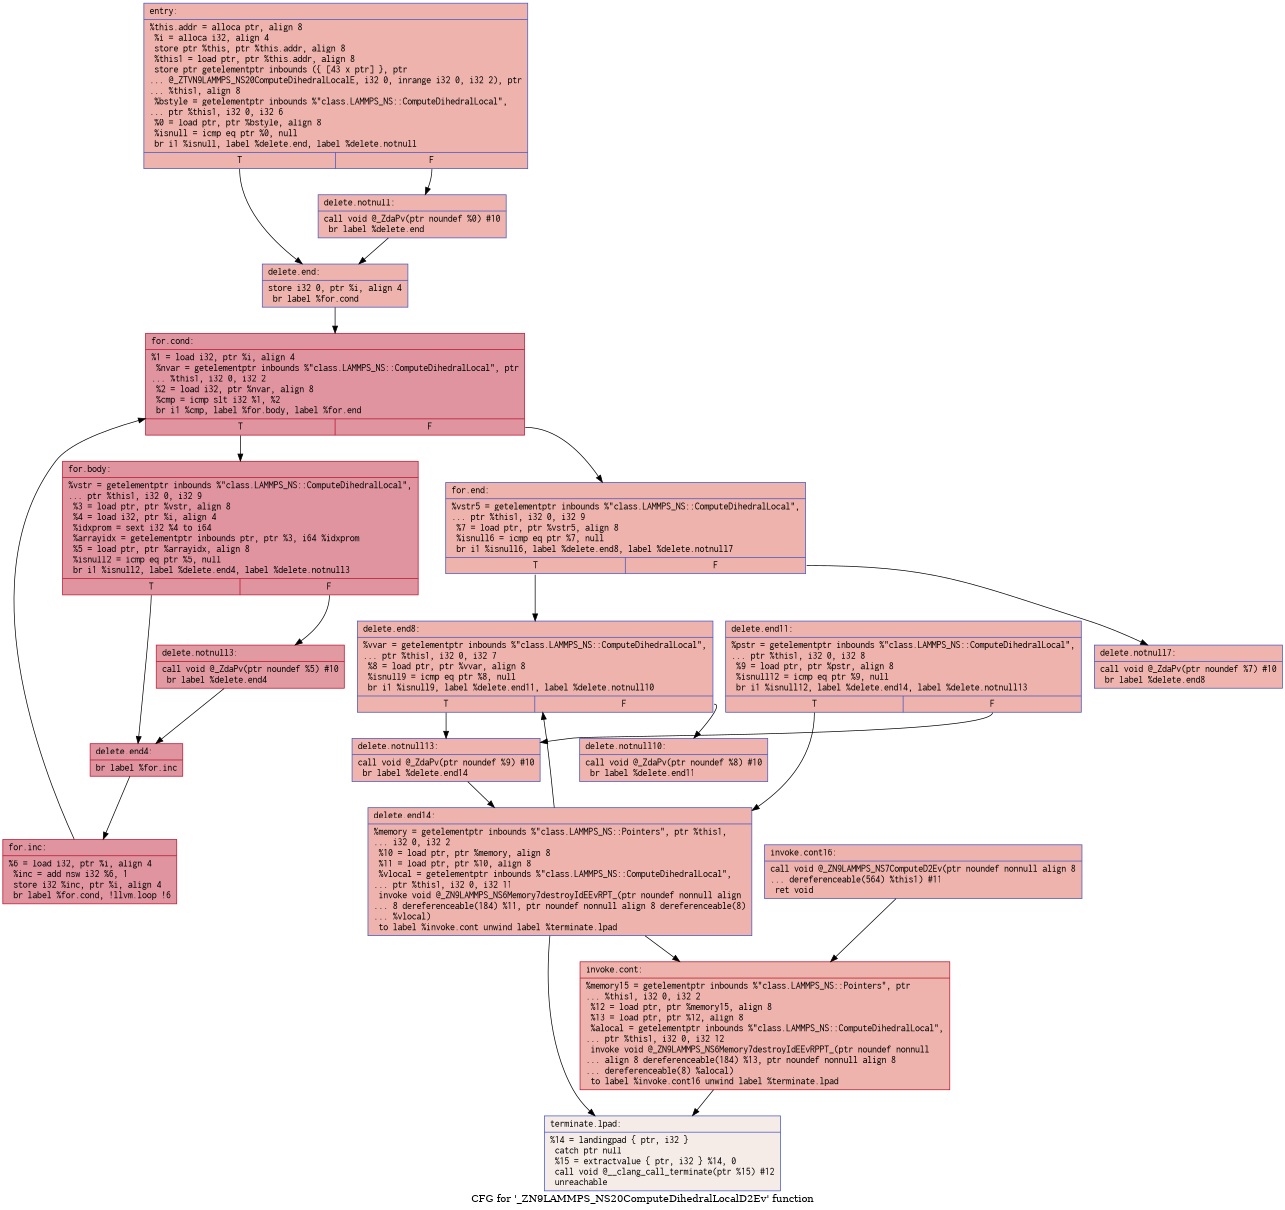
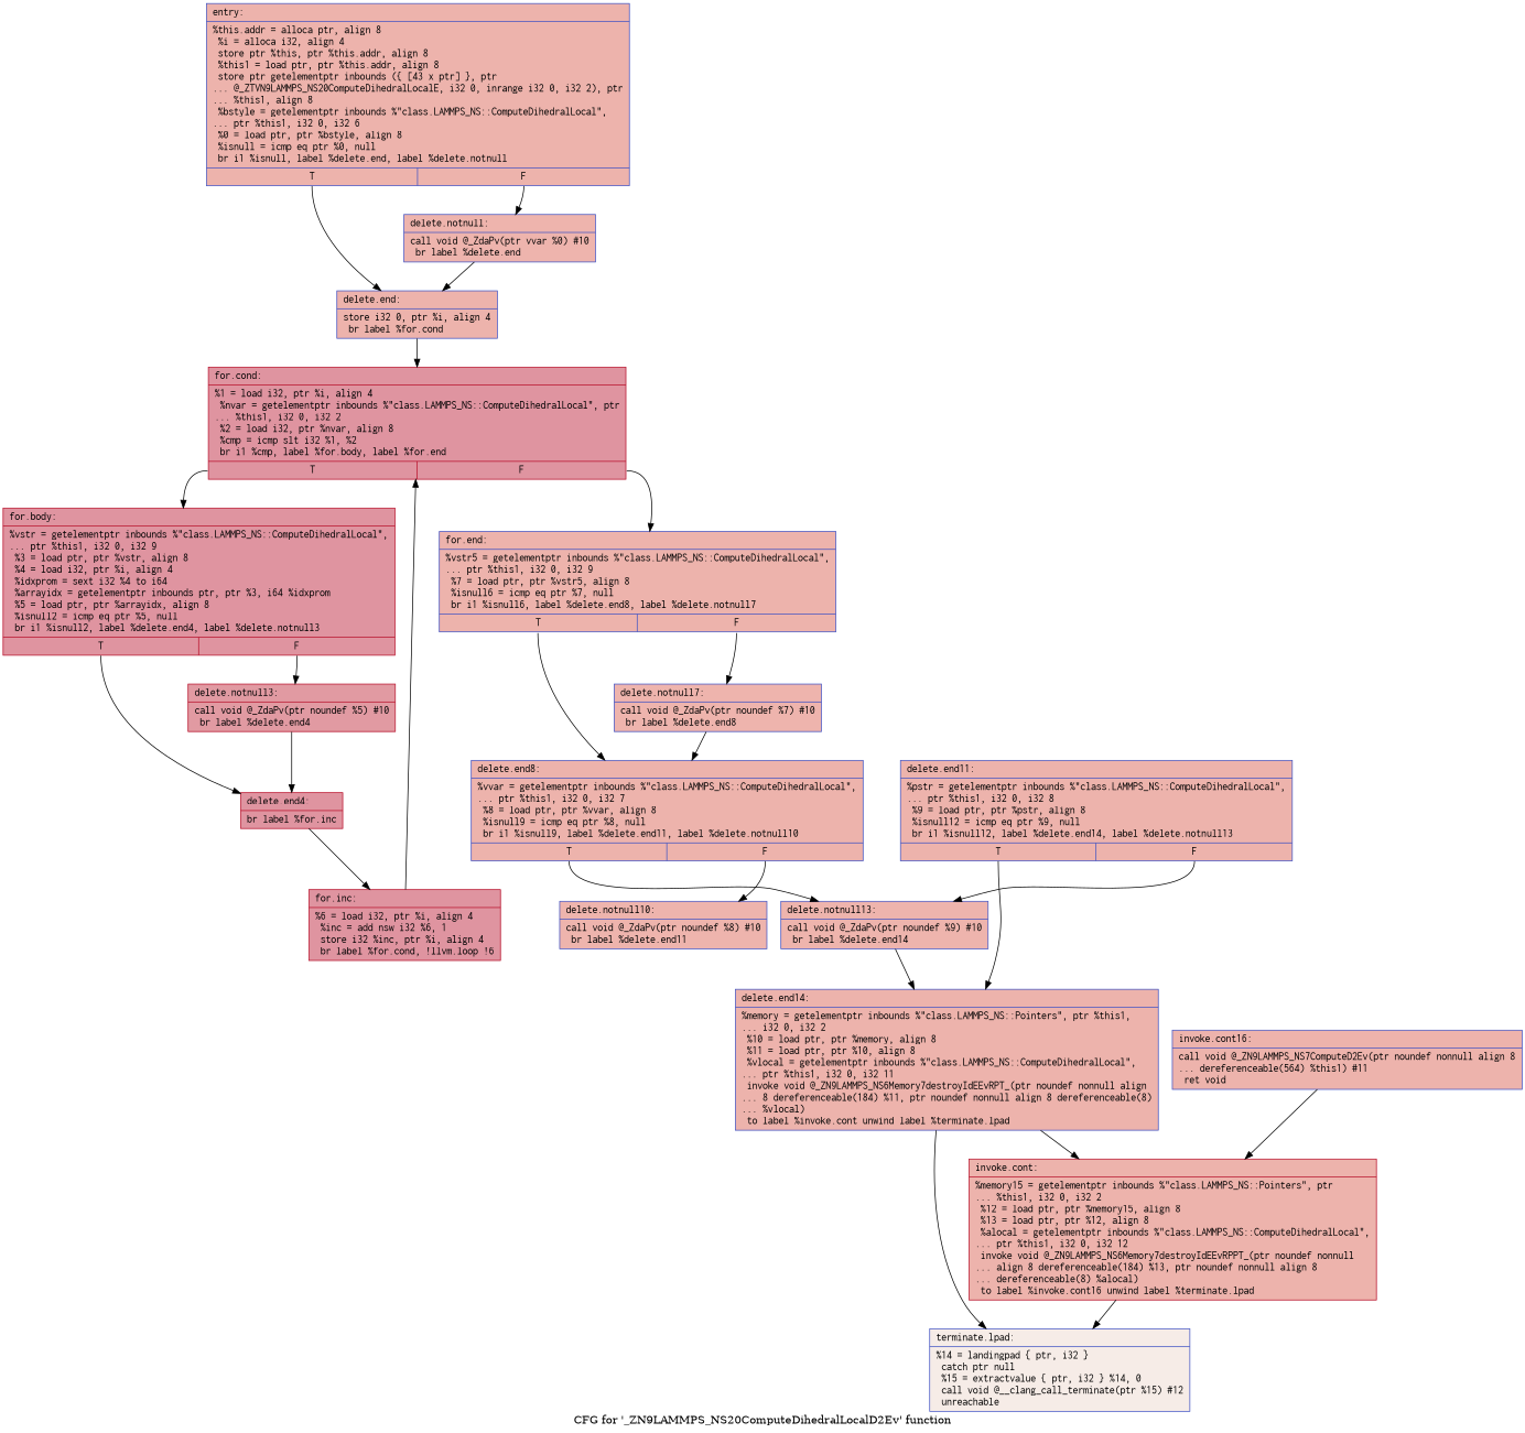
  digraph {
    label="CFG for '_ZN9LAMMPS_NS20ComputeDihedralLocalD2Ev' function"
    node [color="#3d50c3ff" fillcolor="#d6524470" fontname=Courier shape=record style=filled]
    n1 [label="{entry:\l|  %this.addr = alloca ptr, align 8\l  %i = alloca i32, align 4\l  store ptr %this, ptr %this.addr, align 8\l  %this1 = load ptr, ptr %this.addr, align 8\l  store ptr getelementptr inbounds (\{ [43 x ptr] \}, ptr\l... @_ZTVN9LAMMPS_NS20ComputeDihedralLocalE, i32 0, inrange i32 0, i32 2), ptr\l... %this1, align 8\l  %bstyle = getelementptr inbounds %\"class.LAMMPS_NS::ComputeDihedralLocal\",\l... ptr %this1, i32 0, i32 6\l  %0 = load ptr, ptr %bstyle, align 8\l  %isnull = icmp eq ptr %0, null\l  br i1 %isnull, label %delete.end, label %delete.notnull\l|{<s0>T|<s1>F}}"]
    n2 [label="{delete.end:\l|  store i32 0, ptr %i, align 4\l  br label %for.cond\l}"]
-   n3 [fillcolor="#d8564670" label="{delete.notnull:\l|  call void @_ZdaPv(ptr noundef %0) #10\l  br label %delete.end\l}"]
+   n3 [fillcolor="#d8564670" label="{delete.notnull:\l|  call void @_ZdaPv(ptr vvar %0) #10\l  br label %delete.end\l}"]
    n4 [color="#b70d28ff" fillcolor="#b70d2870" label="{for.cond:\l|  %1 = load i32, ptr %i, align 4\l  %nvar = getelementptr inbounds %\"class.LAMMPS_NS::ComputeDihedralLocal\", ptr\l... %this1, i32 0, i32 2\l  %2 = load i32, ptr %nvar, align 8\l  %cmp = icmp slt i32 %1, %2\l  br i1 %cmp, label %for.body, label %for.end\l|{<s0>T|<s1>F}}"]
    n5 [color="#b70d28ff" fillcolor="#b70d2870" label="{for.body:\l|  %vstr = getelementptr inbounds %\"class.LAMMPS_NS::ComputeDihedralLocal\",\l... ptr %this1, i32 0, i32 9\l  %3 = load ptr, ptr %vstr, align 8\l  %4 = load i32, ptr %i, align 4\l  %idxprom = sext i32 %4 to i64\l  %arrayidx = getelementptr inbounds ptr, ptr %3, i64 %idxprom\l  %5 = load ptr, ptr %arrayidx, align 8\l  %isnull2 = icmp eq ptr %5, null\l  br i1 %isnull2, label %delete.end4, label %delete.notnull3\l|{<s0>T|<s1>F}}"]
    n6 [label="{for.end:\l|  %vstr5 = getelementptr inbounds %\"class.LAMMPS_NS::ComputeDihedralLocal\",\l... ptr %this1, i32 0, i32 9\l  %7 = load ptr, ptr %vstr5, align 8\l  %isnull6 = icmp eq ptr %7, null\l  br i1 %isnull6, label %delete.end8, label %delete.notnull7\l|{<s0>T|<s1>F}}"]
    n7 [color="#b70d28ff" fillcolor="#b70d2870" label="{delete.end4:\l|  br label %for.inc\l}"]
    n8 [color="#b70d28ff" fillcolor="#bb1b2c70" label="{delete.notnull3:\l|  call void @_ZdaPv(ptr noundef %5) #10\l  br label %delete.end4\l}"]
    n9 [label="{delete.end8:\l|  %vvar = getelementptr inbounds %\"class.LAMMPS_NS::ComputeDihedralLocal\",\l... ptr %this1, i32 0, i32 7\l  %8 = load ptr, ptr %vvar, align 8\l  %isnull9 = icmp eq ptr %8, null\l  br i1 %isnull9, label %delete.end11, label %delete.notnull10\l|{<s0>T|<s1>F}}"]
    n10 [fillcolor="#d8564670" label="{delete.notnull7:\l|  call void @_ZdaPv(ptr noundef %7) #10\l  br label %delete.end8\l}"]
    n11 [color="#b70d28ff" fillcolor="#b70d2870" label="{for.inc:\l|  %6 = load i32, ptr %i, align 4\l  %inc = add nsw i32 %6, 1\l  store i32 %inc, ptr %i, align 4\l  br label %for.cond, !llvm.loop !6\l}"]
    n12 [fillcolor="#d8564670" label="{delete.notnull10:\l|  call void @_ZdaPv(ptr noundef %8) #10\l  br label %delete.end11\l}"]
    n13 [fillcolor="#d8564670" label="{delete.notnull13:\l|  call void @_ZdaPv(ptr noundef %9) #10\l  br label %delete.end14\l}"]
    n14 [label="{delete.end11:\l|  %pstr = getelementptr inbounds %\"class.LAMMPS_NS::ComputeDihedralLocal\",\l... ptr %this1, i32 0, i32 8\l  %9 = load ptr, ptr %pstr, align 8\l  %isnull12 = icmp eq ptr %9, null\l  br i1 %isnull12, label %delete.end14, label %delete.notnull13\l|{<s0>T|<s1>F}}"]
    n15 [label="{delete.end14:\l|  %memory = getelementptr inbounds %\"class.LAMMPS_NS::Pointers\", ptr %this1,\l... i32 0, i32 2\l  %10 = load ptr, ptr %memory, align 8\l  %11 = load ptr, ptr %10, align 8\l  %vlocal = getelementptr inbounds %\"class.LAMMPS_NS::ComputeDihedralLocal\",\l... ptr %this1, i32 0, i32 11\l  invoke void @_ZN9LAMMPS_NS6Memory7destroyIdEEvRPT_(ptr noundef nonnull align\l... 8 dereferenceable(184) %11, ptr noundef nonnull align 8 dereferenceable(8)\l... %vlocal)\l          to label %invoke.cont unwind label %terminate.lpad\l}"]
    n16 [color="#b70d28ff" label="{invoke.cont:\l|  %memory15 = getelementptr inbounds %\"class.LAMMPS_NS::Pointers\", ptr\l... %this1, i32 0, i32 2\l  %12 = load ptr, ptr %memory15, align 8\l  %13 = load ptr, ptr %12, align 8\l  %alocal = getelementptr inbounds %\"class.LAMMPS_NS::ComputeDihedralLocal\",\l... ptr %this1, i32 0, i32 12\l  invoke void @_ZN9LAMMPS_NS6Memory7destroyIdEEvRPPT_(ptr noundef nonnull\l... align 8 dereferenceable(184) %13, ptr noundef nonnull align 8\l... dereferenceable(8) %alocal)\l          to label %invoke.cont16 unwind label %terminate.lpad\l}"]
    n17 [fillcolor="#ead5c970" label="{terminate.lpad:\l|  %14 = landingpad \{ ptr, i32 \}\l          catch ptr null\l  %15 = extractvalue \{ ptr, i32 \} %14, 0\l  call void @__clang_call_terminate(ptr %15) #12\l  unreachable\l}"]
    n18 [label="{invoke.cont16:\l|  call void @_ZN9LAMMPS_NS7ComputeD2Ev(ptr noundef nonnull align 8\l... dereferenceable(564) %this1) #11\l  ret void\l}"]
    n1 -> n2 [tailport=s0]
    n1 -> n3 [tailport=s1]
    n2 -> n4
    n3 -> n2
    n4 -> n5 [tailport=s0]
    n4 -> n6 [tailport=s1]
    n5 -> n7 [tailport=s0]
    n5 -> n8 [tailport=s1]
    n6 -> n9 [tailport=s0]
    n6 -> n10 [tailport=s1]
    n7 -> n11
    n8 -> n7
    n9 -> n12 [tailport=s1]
    n9 -> n13 [tailport=s0]
-   n15 -> n9
+   n10 -> n9
    n11 -> n4
    n13 -> n15
    n14 -> n13 [tailport=s1]
    n14 -> n15 [tailport=s0]
    n15 -> n16
    n15 -> n17
    n16 -> n17
    n18 -> n16
  }
